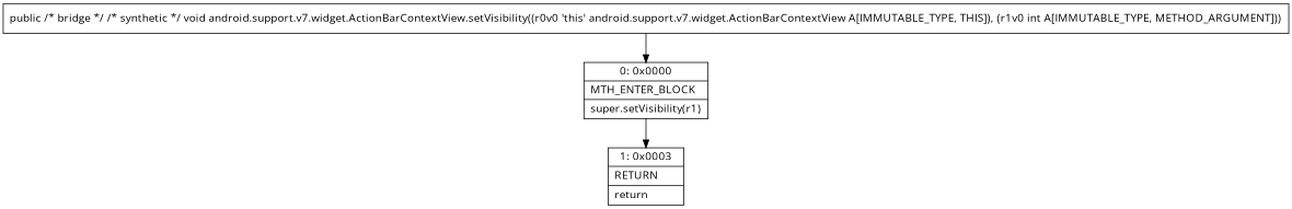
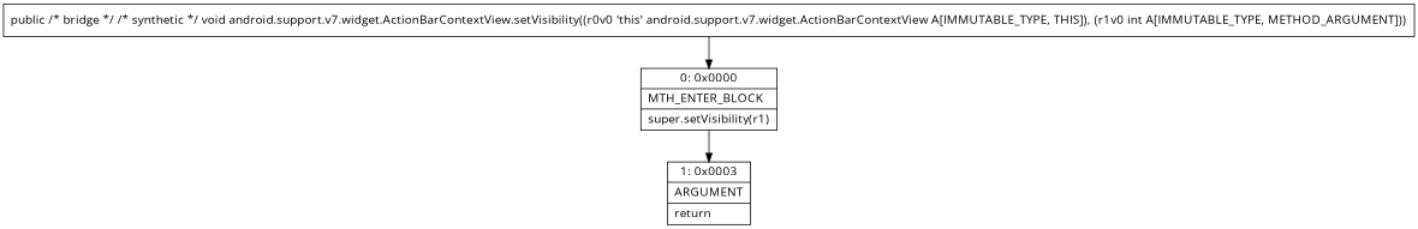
  digraph {
    fontname="Open Sans"
    node [shape=record fontname="Open Sans"]
    edge [fontname="Open Sans"]
    n1 [label="{0\:\ 0x0000|MTH_ENTER_BLOCK\l|super.setVisibility(r1)\l}"]
-   n2 [label="{1\:\ 0x0003|RETURN\l|return\l}"]
+   n2 [label="{1\:\ 0x0003|ARGUMENT\l|return\l}"]
    n3 [label="{public \/* bridge *\/ \/* synthetic *\/ void android.support.v7.widget.ActionBarContextView.setVisibility((r0v0 'this' android.support.v7.widget.ActionBarContextView A[IMMUTABLE_TYPE, THIS]), (r1v0 int A[IMMUTABLE_TYPE, METHOD_ARGUMENT])) }"]
    n1 -> n2
    n3 -> n1
  }
